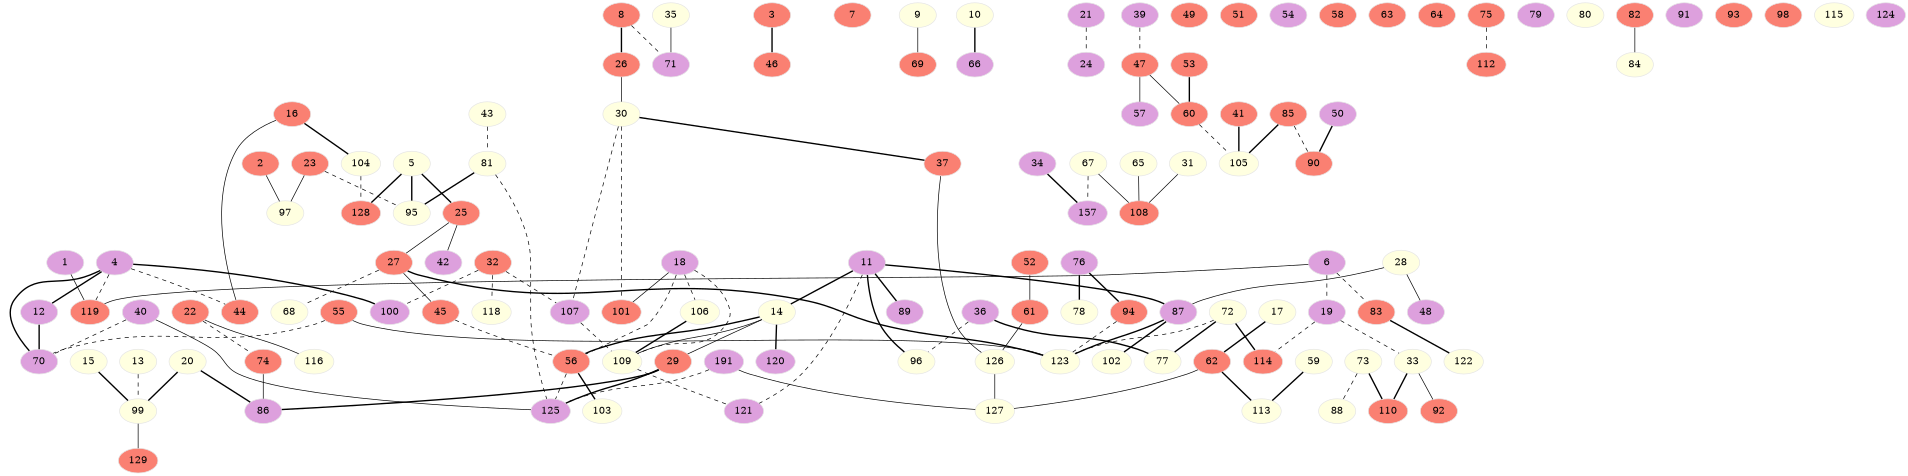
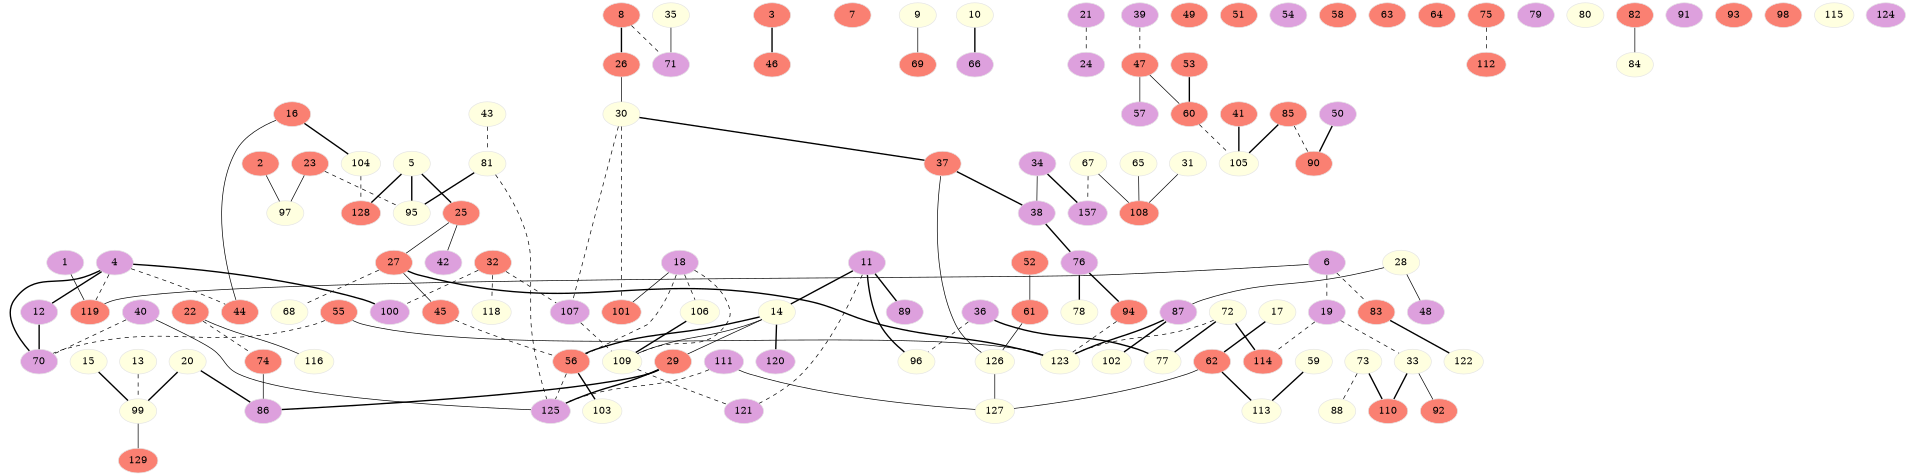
  graph {
    node [color=gray90 fillcolor=salmon style=filled]
    edge [style=bold]
    1 [fillcolor=plum]
    119
    97 [fillcolor=lightyellow]
    2
    3
    46
    4 [fillcolor=plum]
    12 [fillcolor=plum]
    44
    70 [fillcolor=plum]
    100 [fillcolor=plum]
    5 [fillcolor=lightyellow]
    25
    95 [fillcolor=lightyellow]
    128
    27
    42 [fillcolor=plum]
    6 [fillcolor=plum]
    19 [fillcolor=plum]
    83
    33 [fillcolor=lightyellow]
    114
    122 [fillcolor=lightyellow]
    7
    8
    26
    71 [fillcolor=plum]
    30 [fillcolor=lightyellow]
    9 [fillcolor=lightyellow]
    69
    10 [fillcolor=lightyellow]
    66 [fillcolor=plum]
    11 [fillcolor=plum]
    14 [fillcolor=lightyellow]
    87 [fillcolor=plum]
    89 [fillcolor=plum]
    96 [fillcolor=lightyellow]
    121 [fillcolor=plum]
    29
    56
    109 [fillcolor=lightyellow]
    120 [fillcolor=plum]
    123 [fillcolor=lightyellow]
    102 [fillcolor=lightyellow]
    13 [fillcolor=lightyellow]
    99 [fillcolor=lightyellow]
    129
    86 [fillcolor=plum]
    125 [fillcolor=plum]
    103 [fillcolor=lightyellow]
    15 [fillcolor=lightyellow]
    16
    104 [fillcolor=lightyellow]
    17 [fillcolor=lightyellow]
    62
    113 [fillcolor=lightyellow]
    127 [fillcolor=lightyellow]
    18 [fillcolor=plum]
    101
    106 [fillcolor=lightyellow]
    92
    110
    20 [fillcolor=lightyellow]
    21 [fillcolor=plum]
    24 [fillcolor=plum]
    22
    74
    116 [fillcolor=lightyellow]
    23
    45
    68 [fillcolor=lightyellow]
    37
    107 [fillcolor=plum]
    28 [fillcolor=lightyellow]
    48 [fillcolor=plum]
+   38 [fillcolor=plum]
    126 [fillcolor=lightyellow]
    31 [fillcolor=lightyellow]
    108
    32
    118 [fillcolor=lightyellow]
    34 [fillcolor=plum]
    n83 [fillcolor=plum label=157]
    76 [fillcolor=plum]
    35 [fillcolor=lightyellow]
    36 [fillcolor=plum]
    77 [fillcolor=lightyellow]
    78 [fillcolor=lightyellow]
    94
    39 [fillcolor=plum]
    47
    57 [fillcolor=plum]
    60
    40 [fillcolor=plum]
    105 [fillcolor=lightyellow]
    41
    43 [fillcolor=lightyellow]
    81 [fillcolor=lightyellow]
    49
    50 [fillcolor=plum]
    90
    51
    52
    61
    53
    54 [fillcolor=plum]
    55
    58
    59 [fillcolor=lightyellow]
    63
    64
    65 [fillcolor=lightyellow]
    67 [fillcolor=lightyellow]
    72 [fillcolor=lightyellow]
    73 [fillcolor=lightyellow]
    88 [fillcolor=lightyellow]
    75
    112
    79 [fillcolor=plum]
    80 [fillcolor=lightyellow]
    84 [fillcolor=lightyellow]
    82
    85
    91 [fillcolor=plum]
    93
    98
-   111 [fillcolor=plum label=191]
+   111 [fillcolor=plum]
    115 [fillcolor=lightyellow]
    124 [fillcolor=plum]
    1 -- 119 [style=solid]
    2 -- 97 [style=solid]
    3 -- 46
    4 -- 119 [style=dashed]
    4 -- 12
    4 -- 44 [style=dashed]
    4 -- 70
    4 -- 100
    12 -- 70
    5 -- 25
    5 -- 95
    5 -- 128
    25 -- 27 [style=solid]
    25 -- 42 [style=solid]
    27 -- 123
    27 -- 45 [style=solid]
    27 -- 68 [style=dashed]
    6 -- 119 [style=solid]
    6 -- 19 [style=dashed]
    6 -- 83 [style=dashed]
    19 -- 33 [style=dashed]
    19 -- 114 [style=dashed]
    83 -- 122
    33 -- 92 [style=solid]
    33 -- 110
    8 -- 26
    8 -- 71 [style=dashed]
    26 -- 30 [style=solid]
    30 -- 101 [style=dashed]
    30 -- 37
    30 -- 107 [style=dashed]
    9 -- 69 [style=solid]
    10 -- 66
    11 -- 14
-   11 -- 87
    11 -- 89
    11 -- 96
    11 -- 121 [style=dashed]
    14 -- 29 [style=solid]
    14 -- 56
    14 -- 109 [style=solid]
    14 -- 120
    87 -- 123
    87 -- 102
    29 -- 86
    29 -- 125
    56 -- 125 [style=dashed]
    56 -- 103
    109 -- 121 [style=dashed]
    13 -- 99 [style=dashed]
    99 -- 129 [style=solid]
    15 -- 99
    16 -- 44 [style=solid]
    16 -- 104
    104 -- 128 [style=dashed]
    17 -- 62
    62 -- 113
    62 -- 127 [style=solid]
    18 -- 56 [style=dashed]
    18 -- 109 [style=dashed]
    18 -- 101 [style=solid]
    18 -- 106 [style=dashed]
    106 -- 109
    20 -- 99
    20 -- 86
    21 -- 24 [style=dashed]
    22 -- 74 [style=dashed]
    22 -- 116 [style=solid]
    74 -- 86 [style=solid]
    23 -- 97 [style=solid]
    23 -- 95 [style=dashed]
    45 -- 56 [style=dashed]
+   37 -- 38
    37 -- 126 [style=solid]
    107 -- 109 [style=dashed]
    28 -- 87 [style=solid]
    28 -- 48 [style=solid]
+   38 -- 76
    126 -- 127 [style=solid]
    31 -- 108 [style=solid]
    32 -- 100 [style=dashed]
    32 -- 107 [style=dashed]
    32 -- 118 [style=dashed]
+   34 -- 38 [style=solid]
    34 -- n83
    76 -- 78
    76 -- 94
    35 -- 71 [style=solid]
    36 -- 96 [style=dashed]
    36 -- 77
    94 -- 123 [style=dashed]
    39 -- 47 [style=dashed]
    47 -- 57 [style=solid]
    47 -- 60 [style=solid]
    60 -- 105 [style=dashed]
    40 -- 70 [style=dashed]
    40 -- 125 [style=solid]
    41 -- 105
    43 -- 81 [style=dashed]
    81 -- 95
    81 -- 125 [style=dashed]
    50 -- 90
    52 -- 61 [style=solid]
    61 -- 126 [style=solid]
    53 -- 60
    55 -- 70 [style=dashed]
    55 -- 123 [style=solid]
    59 -- 113
    65 -- 108 [style=solid]
    67 -- 108 [style=solid]
    67 -- n83 [style=dashed]
    72 -- 114
    72 -- 123 [style=dashed]
    72 -- 77
    73 -- 110
    73 -- 88 [style=dashed]
    75 -- 112 [style=dashed]
    82 -- 84 [style=solid]
    85 -- 105
    85 -- 90 [style=dashed]
    111 -- 125 [style=dashed]
    111 -- 127 [style=solid]
  }
